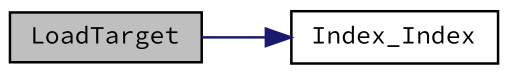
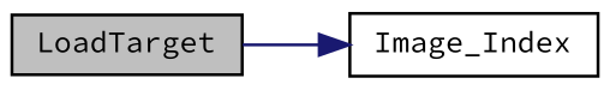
  digraph {
    rankdir=LR
    fontname="Source Code Pro"
    node [color=black fontname="Source Code Pro" fontsize=10 shape=record style=filled]
    n1 [fillcolor=grey75 fontcolor=black height=0.2 label=LoadTarget width=0.4]
-   n2 [fillcolor=white height=0.2 label=Index_Index width=0.4]
+   n2 [fillcolor=white height=0.2 label=Image_Index width=0.4]
    n1 -> n2 [color=midnightblue fontname="Source Code Pro" fontsize=10 labelfontname=Helvetica labelfontsize=10 style=solid]
  }
